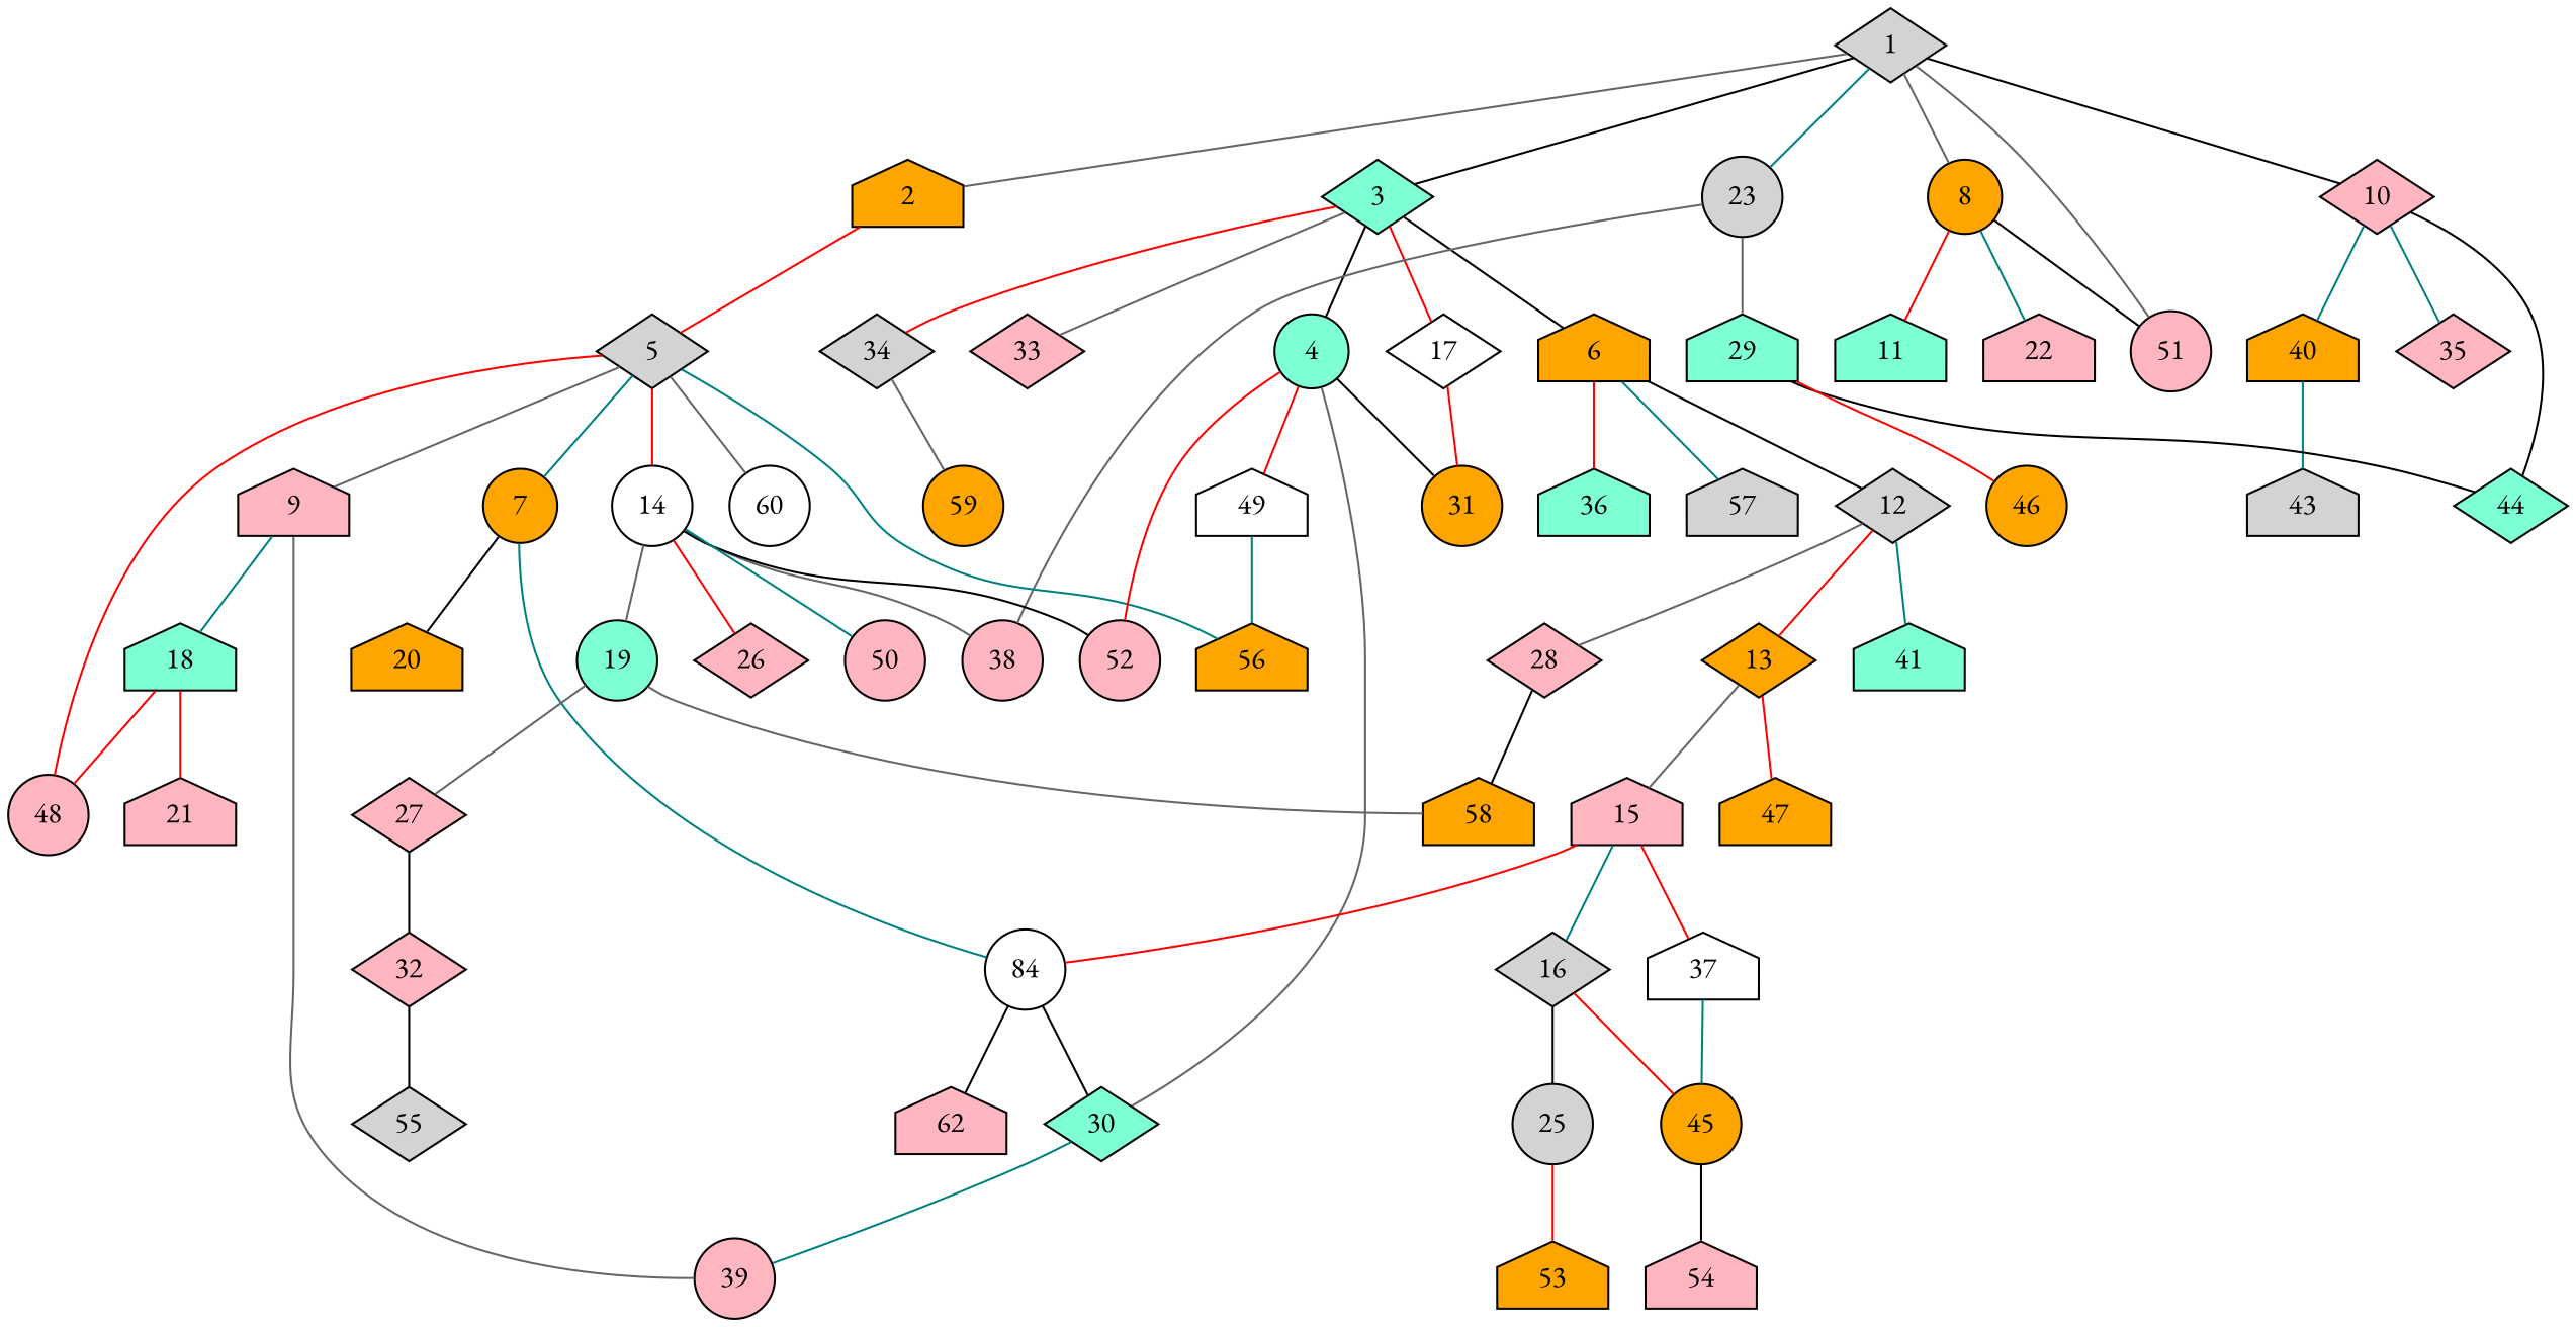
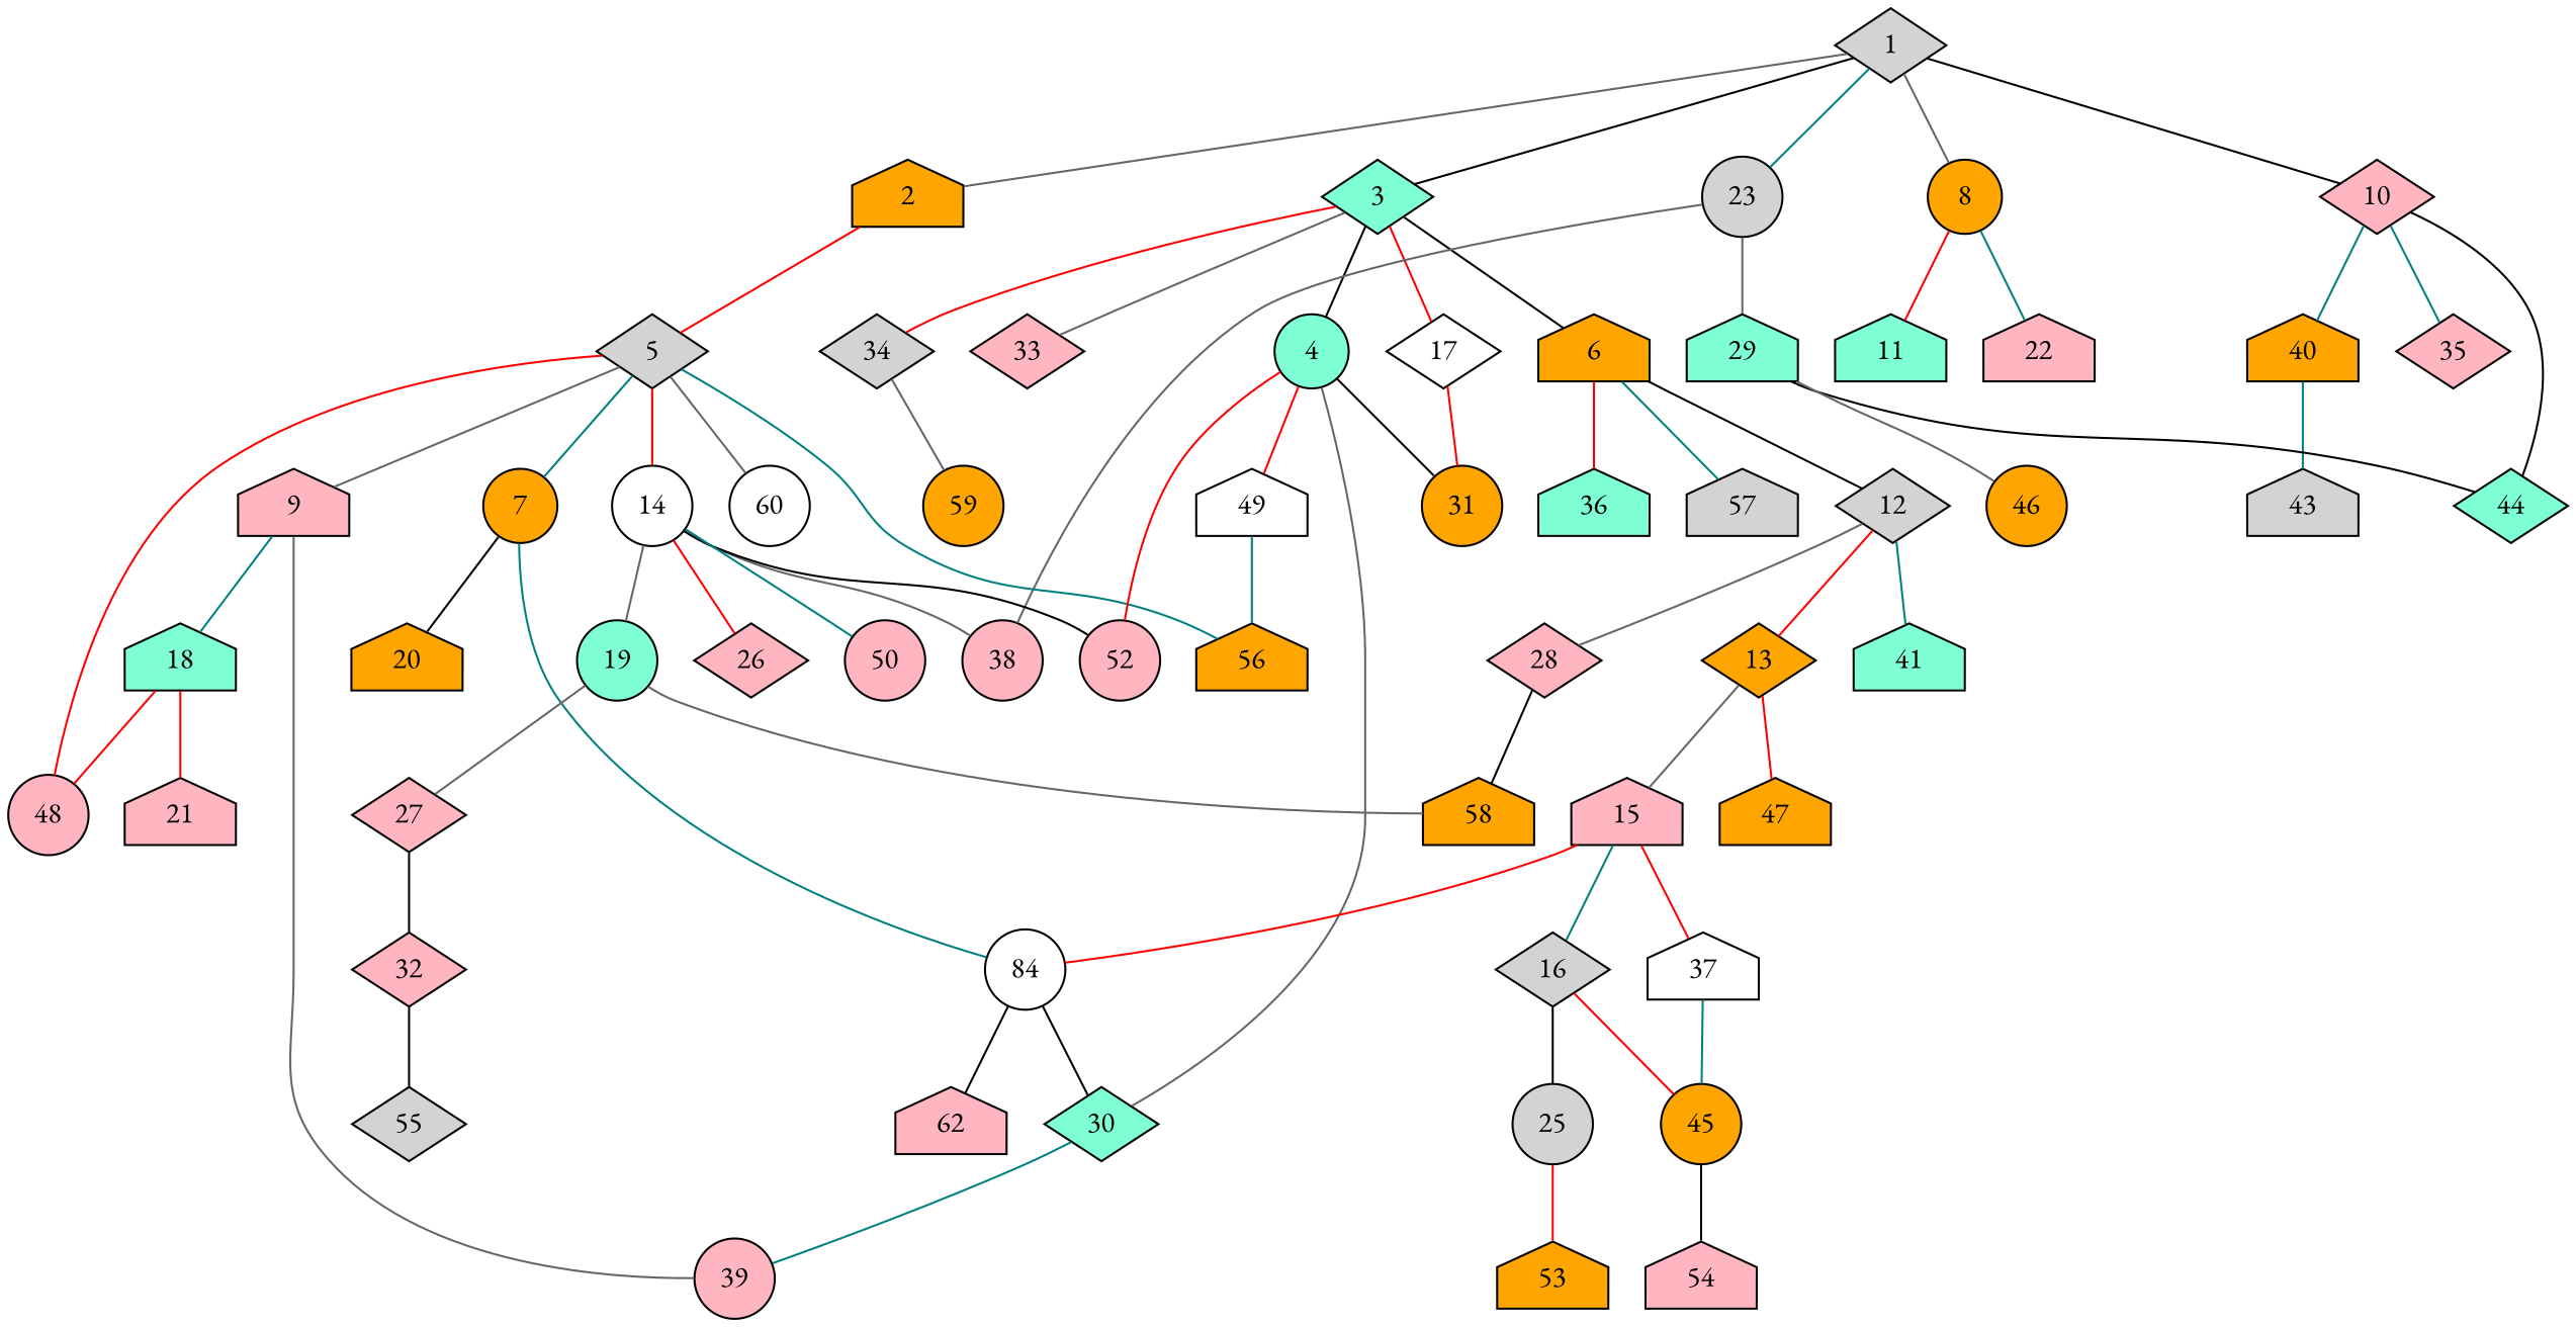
  graph {
    fontname="EB Garamond"
    node [fillcolor=lightpink fontname="EB Garamond" shape=house style=filled]
    edge [color=red fontname="EB Garamond"]
    1 [fillcolor=lightgrey shape=diamond]
    2 [fillcolor=orange]
    3 [fillcolor=aquamarine shape=diamond]
    8 [fillcolor=orange shape=circle]
    10 [shape=diamond]
    23 [fillcolor=lightgrey shape=circle]
-   51 [shape=circle]
    5 [fillcolor=lightgrey shape=diamond]
    4 [fillcolor=aquamarine shape=circle]
    6 [fillcolor=orange]
    17 [fillcolor=white shape=diamond]
    33 [shape=diamond]
    34 [fillcolor=lightgrey shape=diamond]
    11 [fillcolor=aquamarine]
    22
    35 [shape=diamond]
    40 [fillcolor=orange]
    44 [fillcolor=aquamarine shape=diamond]
    38 [shape=circle]
    29 [fillcolor=aquamarine]
    7 [fillcolor=orange shape=circle]
    9
    14 [fillcolor=white shape=circle]
    48 [shape=circle]
    56 [fillcolor=orange]
    60 [fillcolor=white shape=circle]
    30 [fillcolor=aquamarine shape=diamond]
    31 [fillcolor=orange shape=circle]
    49 [fillcolor=white]
    52 [shape=circle]
    12 [fillcolor=lightgrey shape=diamond]
    36 [fillcolor=aquamarine]
    57 [fillcolor=lightgrey]
    59 [fillcolor=orange shape=circle]
    43 [fillcolor=lightgrey]
    46 [fillcolor=orange shape=circle]
    20 [fillcolor=orange]
    n38 [fillcolor=white label=84 shape=circle]
    39 [shape=circle]
    18 [fillcolor=aquamarine]
    19 [fillcolor=aquamarine shape=circle]
    26 [shape=diamond]
    50 [shape=circle]
    13 [fillcolor=orange shape=diamond]
    28 [shape=diamond]
    41 [fillcolor=aquamarine]
    n47 [label=62]
    21
    58 [fillcolor=orange]
    27 [shape=diamond]
    15
    47 [fillcolor=orange]
    16 [fillcolor=lightgrey shape=diamond]
    37 [fillcolor=white]
    25 [fillcolor=lightgrey shape=circle]
    45 [fillcolor=orange shape=circle]
    32 [shape=diamond]
    53 [fillcolor=orange]
    54
    55 [fillcolor=lightgrey shape=diamond]
    1 -- 2 [color=gray40]
    1 -- 3 [color=black]
    1 -- 8 [color=gray40]
    1 -- 10 [color=black]
    1 -- 23 [color=teal]
-   1 -- 51 [color=gray40]
    2 -- 5
    3 -- 4 [color=black]
    3 -- 6 [color=black]
    3 -- 17
    3 -- 33 [color=gray40]
    3 -- 34
-   8 -- 51 [color=black]
    8 -- 11
    8 -- 22 [color=teal]
    10 -- 35 [color=teal]
    10 -- 40 [color=teal]
    10 -- 44 [color=black]
    23 -- 38 [color=gray40]
    23 -- 29 [color=gray40]
    5 -- 7 [color=teal]
    5 -- 9 [color=gray40]
    5 -- 14
    5 -- 48
    5 -- 56 [color=teal]
    5 -- 60 [color=gray40]
    4 -- 30 [color=gray40]
    4 -- 31 [color=black]
    4 -- 49
    4 -- 52
    6 -- 12 [color=black]
    6 -- 36
    6 -- 57 [color=teal]
    17 -- 31
    34 -- 59 [color=gray40]
    40 -- 43 [color=teal]
    29 -- 44 [color=black]
-   29 -- 46
+   29 -- 46 [color=gray40]
    7 -- 20 [color=black]
    7 -- n38 [color=teal]
    9 -- 39 [color=gray40]
    9 -- 18 [color=teal]
    14 -- 38 [color=gray40]
    14 -- 52 [color=black]
    14 -- 19 [color=gray40]
    14 -- 26
    14 -- 50 [color=teal]
    30 -- 39 [color=teal]
    49 -- 56 [color=teal]
    12 -- 13
    12 -- 28 [color=gray40]
    12 -- 41 [color=teal]
    n38 -- 30 [color=black]
    n38 -- n47 [color=black]
    18 -- 48
    18 -- 21
    19 -- 58 [color=gray40]
    19 -- 27 [color=gray40]
    13 -- 15 [color=gray40]
    13 -- 47
    28 -- 58 [color=black]
    27 -- 32 [color=black]
    15 -- n38
    15 -- 16 [color=teal]
    15 -- 37
    16 -- 25 [color=black]
    16 -- 45
    37 -- 45 [color=teal]
    25 -- 53
    45 -- 54 [color=black]
    32 -- 55 [color=black]
  }
